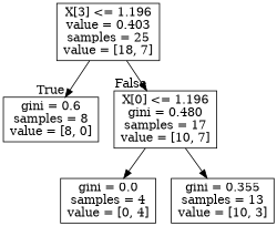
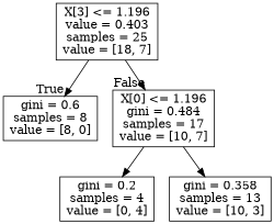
  digraph {
    node [shape=box]
    n1 [label="X[3] <= 1.196\nvalue = 0.403\nsamples = 25\nvalue = [18, 7]"]
    n2 [label="gini = 0.6\nsamples = 8\nvalue = [8, 0]"]
-   n3 [label="X[0] <= 1.196\ngini = 0.480\nsamples = 17\nvalue = [10, 7]"]
-   n4 [label="gini = 0.0\nsamples = 4\nvalue = [0, 4]"]
-   n5 [label="gini = 0.355\nsamples = 13\nvalue = [10, 3]"]
+   n3 [label="X[0] <= 1.196\ngini = 0.484\nsamples = 17\nvalue = [10, 7]"]
+   n4 [label="gini = 0.2\nsamples = 4\nvalue = [0, 4]"]
+   n5 [label="gini = 0.358\nsamples = 13\nvalue = [10, 3]"]
    n1 -> n2 [headlabel=True labelangle=45 labeldistance=2.5]
    n1 -> n3 [headlabel=False labelangle=-45 labeldistance=2.5]
    n3 -> n4
    n3 -> n5
  }
